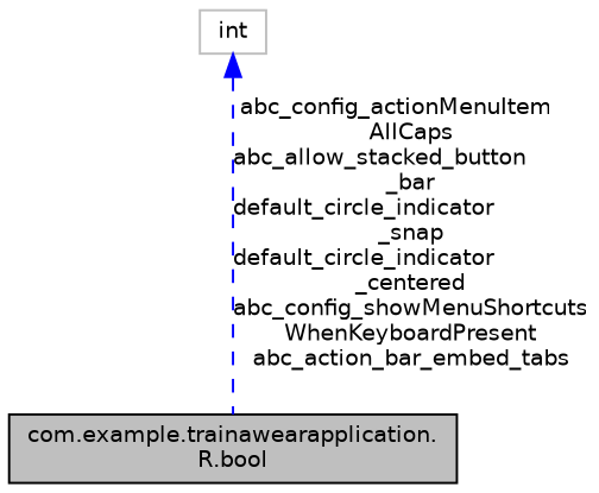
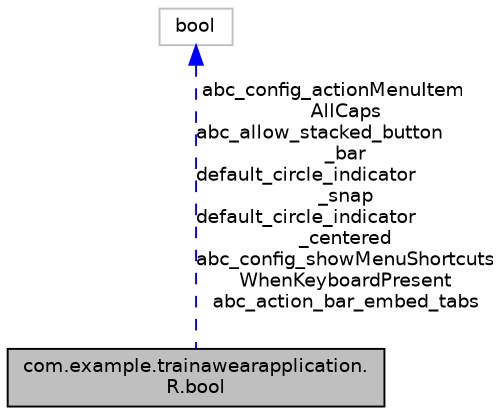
  digraph {
    node [fontname=Helvetica fontsize=10 shape=record style=filled]
    n1 [color=black fillcolor=grey75 fontcolor=black height=0.2 label="com.example.trainawearapplication.\lR.bool" width=0.4]
-   n2 [color=grey75 fillcolor=white height=0.2 label=int width=0.4]
+   n2 [color=grey75 fillcolor=white height=0.2 label=bool width=0.4]
    n2 -> n1 [color=blue dir=back fontname=Helvetica fontsize=10 label=" abc_config_actionMenuItem\lAllCaps\nabc_allow_stacked_button\l_bar\ndefault_circle_indicator\l_snap\ndefault_circle_indicator\l_centered\nabc_config_showMenuShortcuts\lWhenKeyboardPresent\nabc_action_bar_embed_tabs" labelfontname=Helvetica labelfontsize=10 style=dashed]
  }
